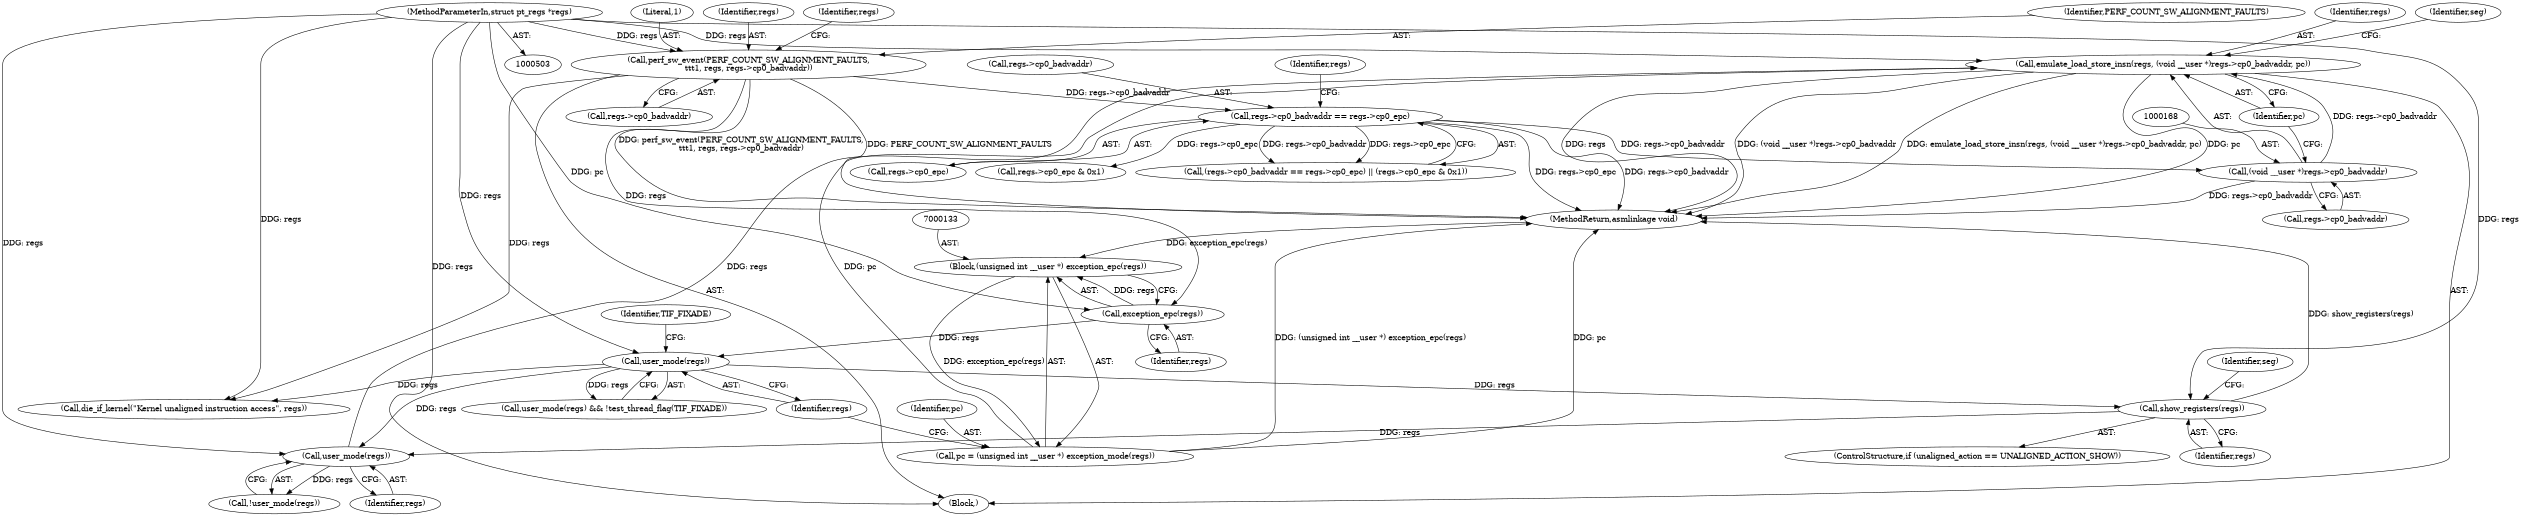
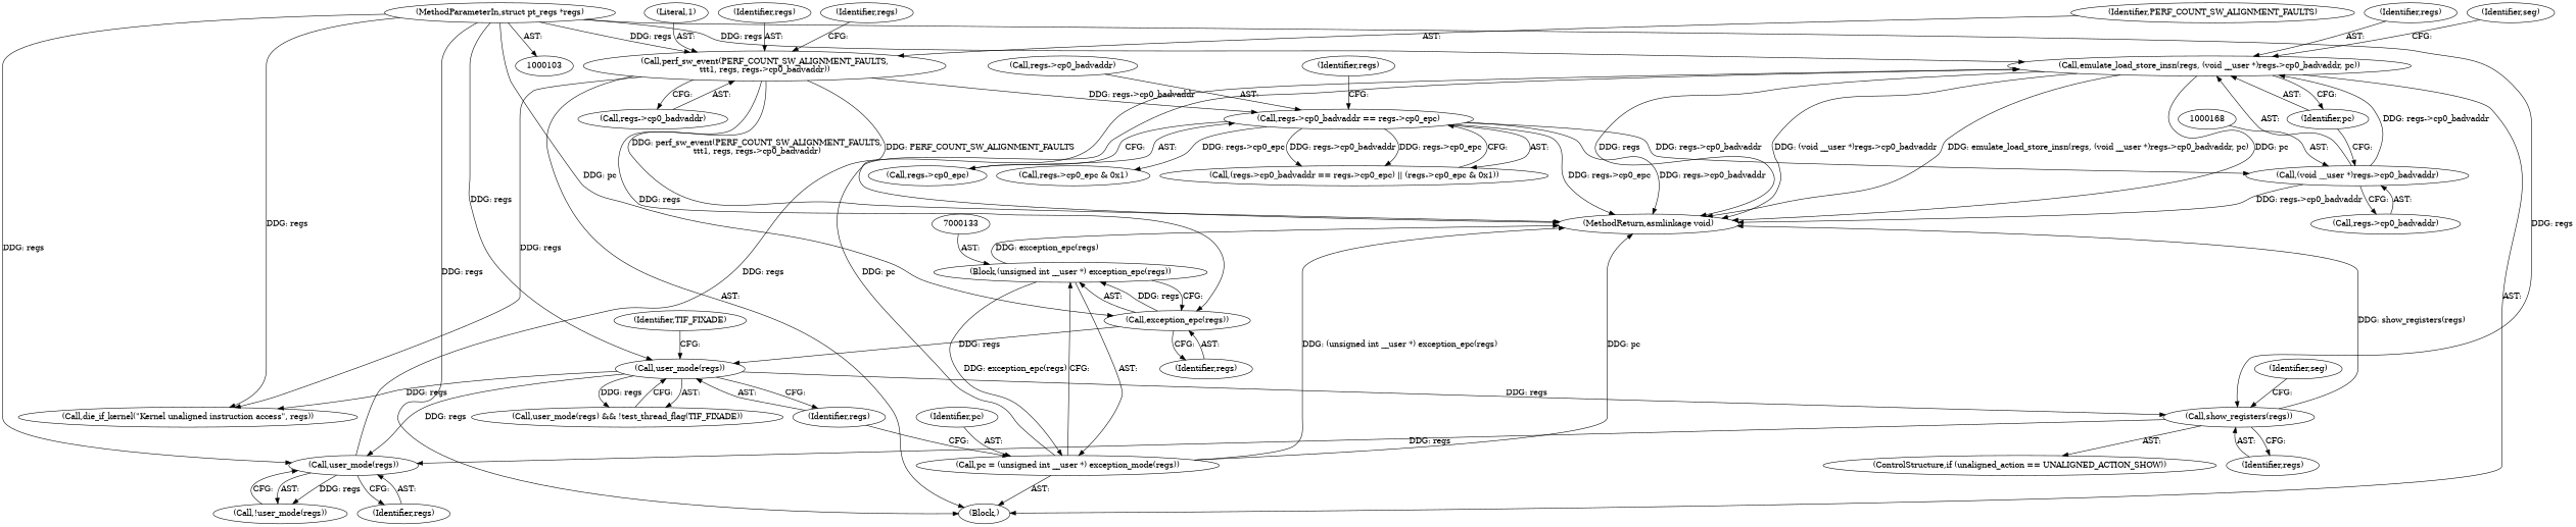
  digraph {
    n1 [label="(Call,emulate_load_store_insn(regs, (void __user *)regs->cp0_badvaddr, pc))"]
    n2 [label="(Identifier,pc)"]
    n3 [label="(MethodReturn,asmlinkage void)"]
    n4 [label="(Block,)"]
    n5 [label="(Call,(void __user *)regs->cp0_badvaddr)"]
    n6 [label="(Call,user_mode(regs))"]
    n7 [label="(Call,!user_mode(regs))"]
    n8 [label="(Identifier,regs)"]
    n9 [label="(Call,user_mode(regs))"]
    n10 [label="(Call,show_registers(regs))"]
    n11 [label="(Call,die_if_kernel(\"Kernel unaligned instruction access\", regs))"]
    n12 [label="(Call,user_mode(regs) && !test_thread_flag(TIF_FIXADE))"]
    n13 [label="(Identifier,regs)"]
    n14 [label="(ControlStructure,if (unaligned_action == UNALIGNED_ACTION_SHOW))"]
    n15 [label="(Identifier,regs)"]
    n16 [label="(Call,pc = (unsigned int __user *) exception_mode(regs))"]
    n17 [label="(Call,exception_epc(regs))"]
    n18 [label="(Block,(unsigned int __user *) exception_epc(regs))"]
    n19 [label="(Identifier,regs)"]
    n20 [label="(Call,perf_sw_event(PERF_COUNT_SW_ALIGNMENT_FAULTS,\n\t\t\t1, regs, regs->cp0_badvaddr))"]
    n21 [label="(Call,regs->cp0_badvaddr == regs->cp0_epc)"]
    n22 [label="(Call,regs->cp0_badvaddr)"]
    n23 [label="(Call,regs->cp0_epc)"]
    n24 [label="(Call,regs->cp0_epc & 0x1)"]
    n25 [label="(Call,(regs->cp0_badvaddr == regs->cp0_epc) || (regs->cp0_epc & 0x1))"]
    n26 [label="(MethodParameterIn,struct pt_regs *regs)"]
-   1000103 [label=1000503]
+   1000103
    n28 [label="(Call,regs->cp0_badvaddr)"]
    n29 [label="(Literal,1)"]
    n30 [label="(Identifier,regs)"]
    n31 [label="(Identifier,seg)"]
    n32 [label="(Identifier,pc)"]
    n33 [label="(Call,regs->cp0_badvaddr)"]
    n34 [label="(Identifier,regs)"]
    n35 [label="(Identifier,seg)"]
    n36 [label="(Identifier,regs)"]
    n37 [label="(Identifier,TIF_FIXADE)"]
    n38 [label="(Identifier,PERF_COUNT_SW_ALIGNMENT_FAULTS)"]
    n39 [label="(Identifier,regs)"]
    1000168
    n41 [label=7000133]
    n1 -> n2 [label="CFG: "]
    n1 -> n3 [label="DDG: pc"]
    n1 -> n3 [label="DDG: regs"]
    n1 -> n3 [label="DDG: (void __user *)regs->cp0_badvaddr"]
    n1 -> n3 [label="DDG: emulate_load_store_insn(regs, (void __user *)regs->cp0_badvaddr, pc)"]
    n1 -> n4 [label="AST: "]
    n2 -> n1 [label="AST: "]
    n2 -> n5 [label="CFG: "]
    n5 -> n1 [label="AST: "]
    n5 -> n1 [label="DDG: regs->cp0_badvaddr"]
    n5 -> n3 [label="DDG: regs->cp0_badvaddr"]
    n5 -> n28 [label="CFG: "]
    n6 -> n1 [label="DDG: regs"]
    n6 -> n7 [label="AST: "]
    n6 -> n7 [label="DDG: regs"]
    n6 -> n8 [label="CFG: "]
    n7 -> n6 [label="CFG: "]
    n8 -> n6 [label="AST: "]
    n9 -> n6 [label="DDG: regs"]
    n9 -> n10 [label="DDG: regs"]
    n9 -> n11 [label="DDG: regs"]
    n9 -> n12 [label="AST: "]
    n9 -> n12 [label="DDG: regs"]
    n9 -> n13 [label="CFG: "]
    n10 -> n3 [label="DDG: show_registers(regs)"]
    n10 -> n6 [label="DDG: regs"]
    n10 -> n14 [label="AST: "]
    n10 -> n15 [label="CFG: "]
    n12 -> n9 [label="CFG: "]
    n13 -> n9 [label="AST: "]
    n13 -> n16 [label="CFG: "]
    n15 -> n10 [label="AST: "]
    n16 -> n1 [label="DDG: pc"]
    n16 -> n3 [label="DDG: (unsigned int __user *) exception_epc(regs)"]
    n16 -> n3 [label="DDG: pc"]
-   n16 -> n18 [label="AST: "]
+   n16 -> n4 [label="AST: "]
+   n16 -> n18 [label="CFG: "]
    n17 -> n9 [label="DDG: regs"]
    n17 -> n18 [label="AST: "]
    n17 -> n18 [label="DDG: regs"]
    n17 -> n19 [label="CFG: "]
-   n3 -> n18 [label="DDG: exception_epc(regs)"]
+   n18 -> n3 [label="DDG: exception_epc(regs)"]
    n18 -> n16 [label="AST: "]
    n18 -> n16 [label="DDG: exception_epc(regs)"]
    n18 -> n17 [label="CFG: "]
    n19 -> n17 [label="AST: "]
    n20 -> n3 [label="DDG: perf_sw_event(PERF_COUNT_SW_ALIGNMENT_FAULTS,\n\t\t\t1, regs, regs->cp0_badvaddr)"]
    n20 -> n3 [label="DDG: PERF_COUNT_SW_ALIGNMENT_FAULTS"]
    n20 -> n4 [label="AST: "]
    n20 -> n11 [label="DDG: regs"]
    n20 -> n17 [label="DDG: regs"]
    n20 -> n21 [label="DDG: regs->cp0_badvaddr"]
    n20 -> n22 [label="CFG: "]
    n21 -> n3 [label="DDG: regs->cp0_badvaddr"]
    n21 -> n3 [label="DDG: regs->cp0_epc"]
    n21 -> n5 [label="DDG: regs->cp0_badvaddr"]
-   n21 -> n23 [label="AST: "]
+   n21 -> n23 [label="CFG: "]
    n21 -> n24 [label="DDG: regs->cp0_epc"]
    n21 -> n25 [label="AST: "]
    n21 -> n25 [label="DDG: regs->cp0_badvaddr"]
    n21 -> n25 [label="DDG: regs->cp0_epc"]
    n22 -> n20 [label="AST: "]
    n23 -> n21 [label="AST: "]
    n25 -> n21 [label="CFG: "]
    n26 -> n1 [label="DDG: regs"]
    n26 -> n4 [label="DDG: regs"]
    n26 -> n6 [label="DDG: regs"]
    n26 -> n9 [label="DDG: regs"]
    n26 -> n10 [label="DDG: regs"]
    n26 -> n11 [label="DDG: regs"]
    n26 -> n17 [label="DDG: pc"]
    n26 -> n20 [label="DDG: regs"]
    n26 -> 1000103 [label="AST: "]
    n28 -> n5 [label="AST: "]
    n29 -> n20 [label="AST: "]
    n30 -> n21 [label="CFG: "]
    n31 -> n10 [label="CFG: "]
    n32 -> n16 [label="AST: "]
    n33 -> n21 [label="AST: "]
    n34 -> n20 [label="AST: "]
    n35 -> n1 [label="CFG: "]
    n36 -> n20 [label="CFG: "]
    n37 -> n9 [label="CFG: "]
    n38 -> n20 [label="AST: "]
    n39 -> n1 [label="AST: "]
    1000168 -> n5 [label="AST: "]
    n41 -> n18 [label="AST: "]
  }
